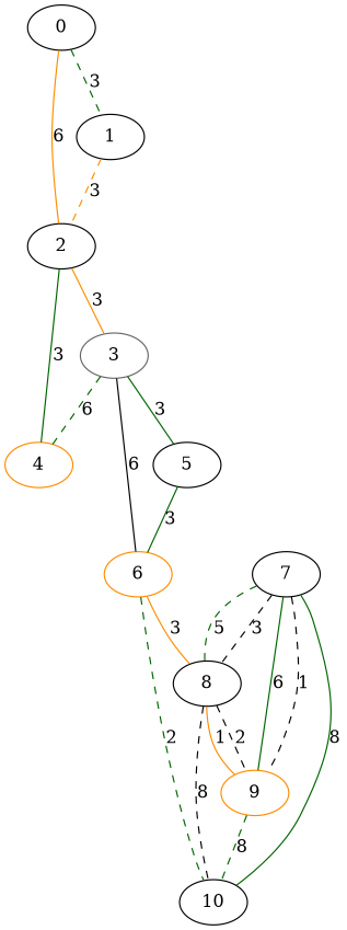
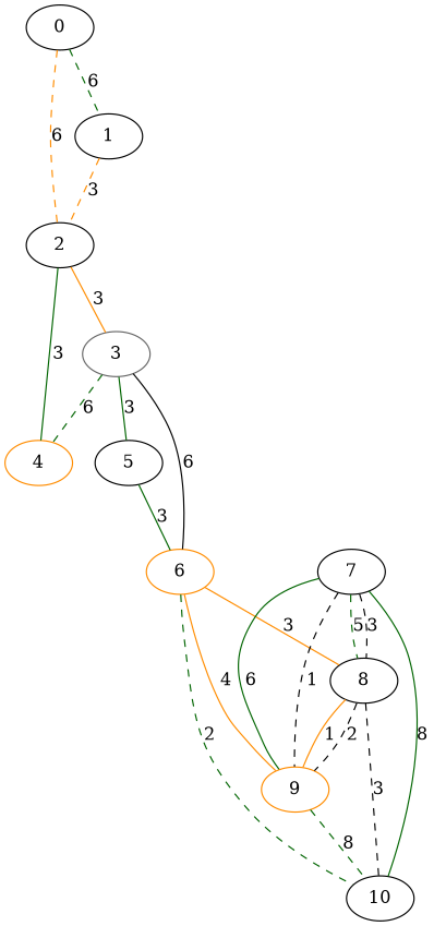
  graph {
    node [color=black weight=1]
    edge [color=darkgreen style=dashed]
    0
    1
    2
    3 [color=gray40]
    4 [color=darkorange]
    5
    6 [color=darkorange]
    8
    9 [color=darkorange]
    10 [weight=4]
    7
-   0 -- 1 [label=3]
-   0 -- 2 [color=darkorange label=6 style=solid]
+   0 -- 1 [label=6]
+   0 -- 2 [color=darkorange label=6]
    1 -- 2 [color=darkorange label=3]
    2 -- 3 [color=darkorange label=3 style=solid]
    2 -- 4 [label=3 style=solid]
    3 -- 4 [label=6]
    3 -- 5 [label=3 style=solid]
    3 -- 6 [color=black label=6 style=solid]
    5 -- 6 [label=3 style=solid]
    6 -- 8 [color=darkorange label=3 style=solid]
+   6 -- 9 [color=darkorange label=4 style=solid]
    6 -- 10 [label=2]
    8 -- 9 [color=darkorange label=1 style=solid]
    8 -- 9 [color=black label=2]
-   8 -- 10 [color=black label=8]
+   8 -- 10 [color=black label=3]
    9 -- 10 [label=8]
    7 -- 8 [label=5]
    7 -- 8 [color=black label=3]
    7 -- 9 [label=6 style=solid]
    7 -- 9 [color=black label=1]
    7 -- 10 [label=8 style=solid]
  }
